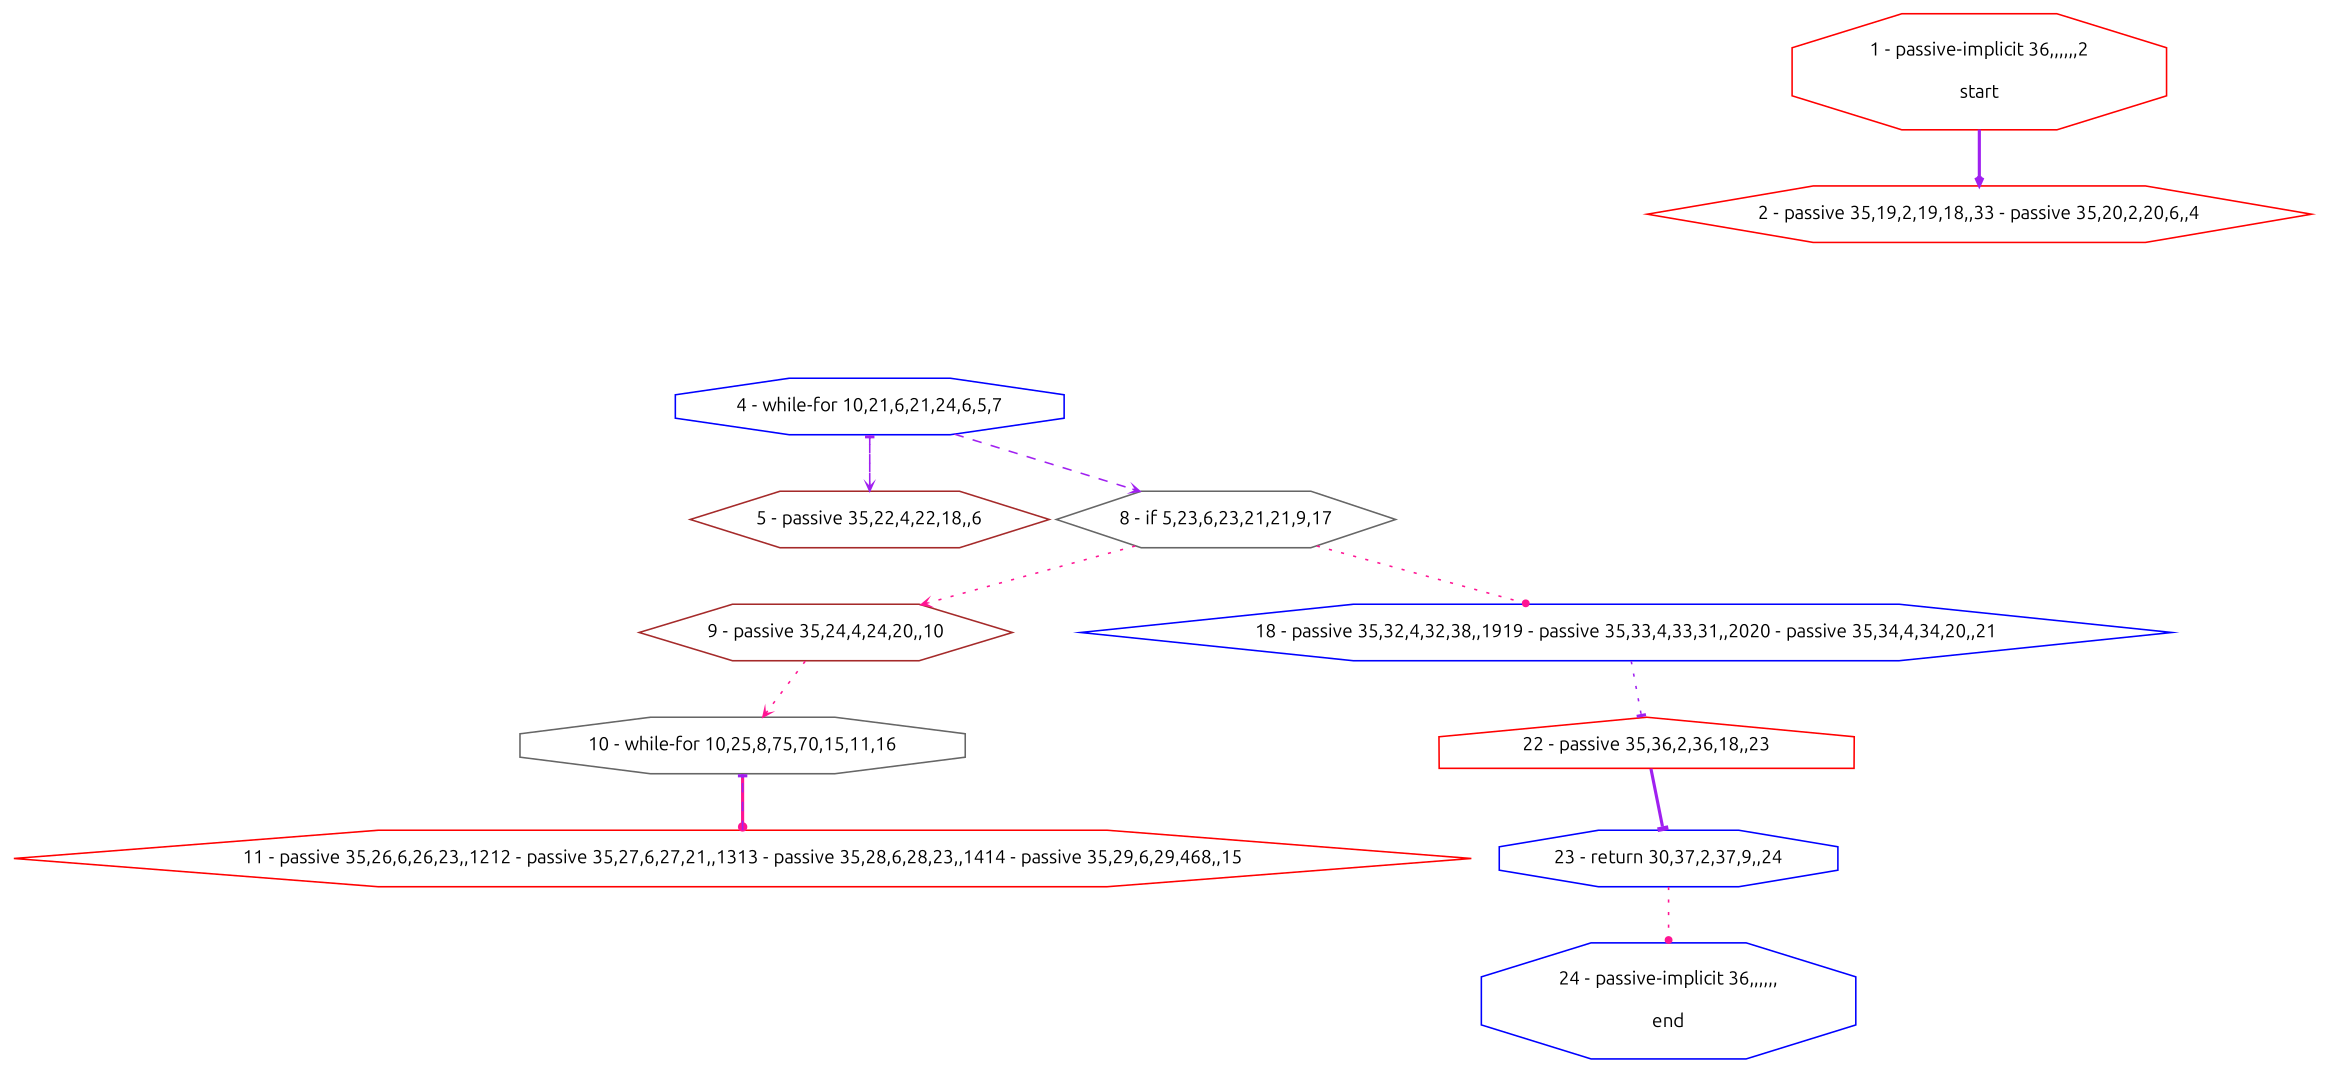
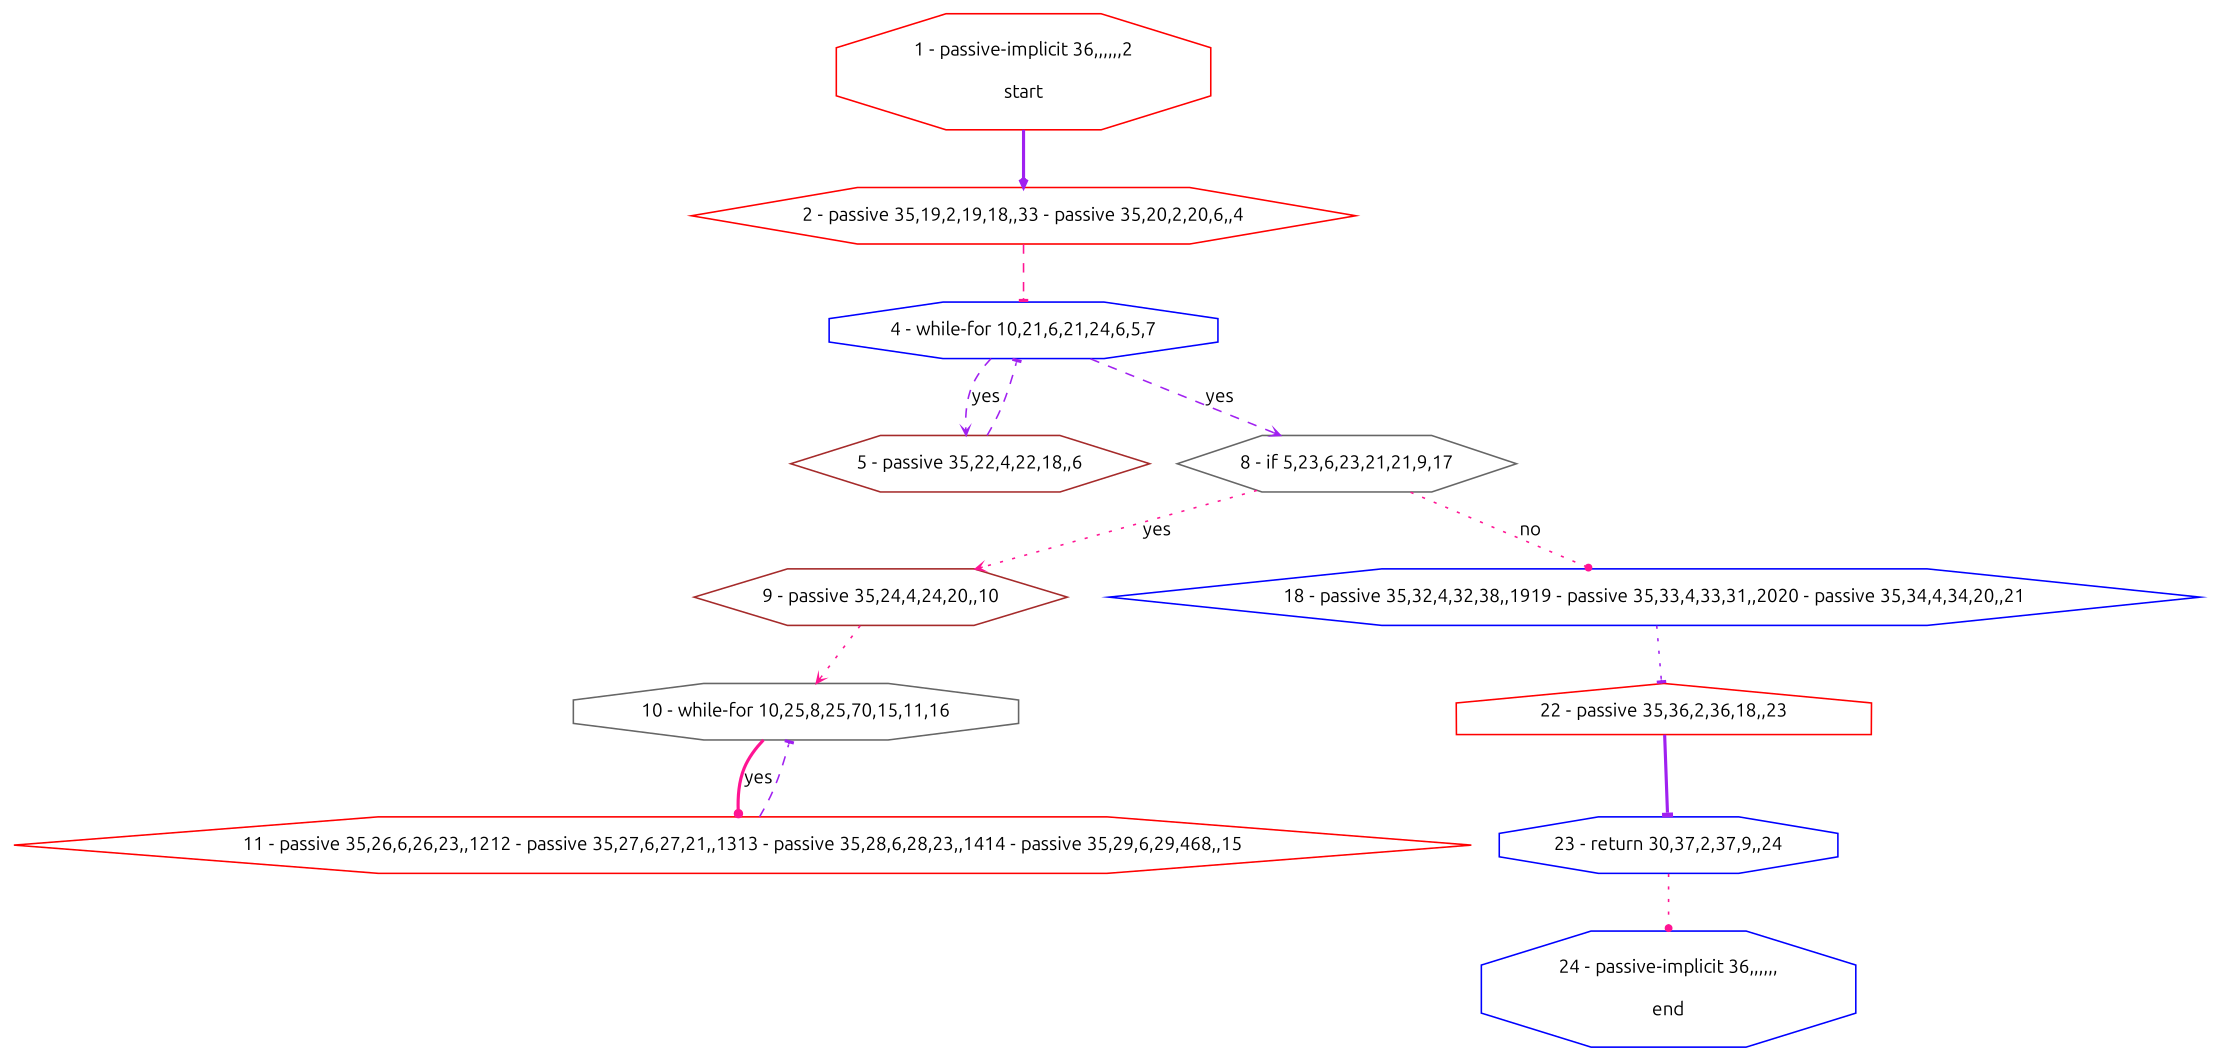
  digraph {
    bgcolor=white
    compound=true
    fillcolor="#FFFFCC"
    fontname=Ubuntu
    fontsize=12
    pack=true
    packmode=clust
    style="rounded,filled"
    node [color=red compound=true fillcolor="#ffffff" fixedsize=false fontname=Ubuntu fontsize=12 node_initialized=no shape=hexagon style=filled]
    edge [arrowhead=tee arrowsize=0.5 arrowtail=none color=purple compound=true dir=forward fontcolor=black fontname=Ubuntu fontsize=12 style=dashed]
    n1 [label="2 - passive 35,19,2,19,18,,33 - passive 35,20,2,20,6,,4"]
    n2 [color=blue label="4 - while-for 10,21,6,21,24,6,5,7" shape=octagon]
    n3 [color=brown label="5 - passive 35,22,4,22,18,,6"]
    n4 [color=gray40 label="8 - if 5,23,6,23,21,21,9,17"]
    n5 [label="1 - passive-implicit 36,,,,,,2\n\nstart" shape=octagon]
    n6 [color=brown label="9 - passive 35,24,4,24,20,,10"]
    n7 [color=blue label="18 - passive 35,32,4,32,38,,1919 - passive 35,33,4,33,31,,2020 - passive 35,34,4,34,20,,21"]
-   n8 [color=gray40 label="10 - while-for 10,25,8,75,70,15,11,16" shape=octagon]
+   n8 [color=gray40 label="10 - while-for 10,25,8,25,70,15,11,16" shape=octagon]
    n9 [label="22 - passive 35,36,2,36,18,,23" shape=house]
    n10 [label="11 - passive 35,26,6,26,23,,1212 - passive 35,27,6,27,21,,1313 - passive 35,28,6,28,23,,1414 - passive 35,29,6,29,468,,15"]
    n11 [color=blue label="23 - return 30,37,2,37,9,,24" shape=octagon]
    n12 [color=blue label="24 - passive-implicit 36,,,,,,\n\nend" shape=octagon]
+   n1 -> n2 [color=deeppink]
    n2 -> n3 [arrowhead=vee label=yes]
-   n2 -> n4 [arrowhead=vee label=no]
+   n2 -> n4 [arrowhead=vee label=yes]
    n3 -> n2
    n4 -> n6 [arrowhead=vee color=deeppink label=yes style=dotted]
    n4 -> n7 [arrowhead=dot color=deeppink label=no style=dotted]
    n5 -> n1 [arrowhead=vee style=bold]
    n6 -> n8 [arrowhead=vee color=deeppink style=dotted]
    n7 -> n9 [style=dotted]
    n8 -> n10 [arrowhead=dot color=deeppink label=yes style=bold]
    n9 -> n11 [style=bold]
    n10 -> n8
    n11 -> n12 [arrowhead=dot color=deeppink style=dotted]
  }
